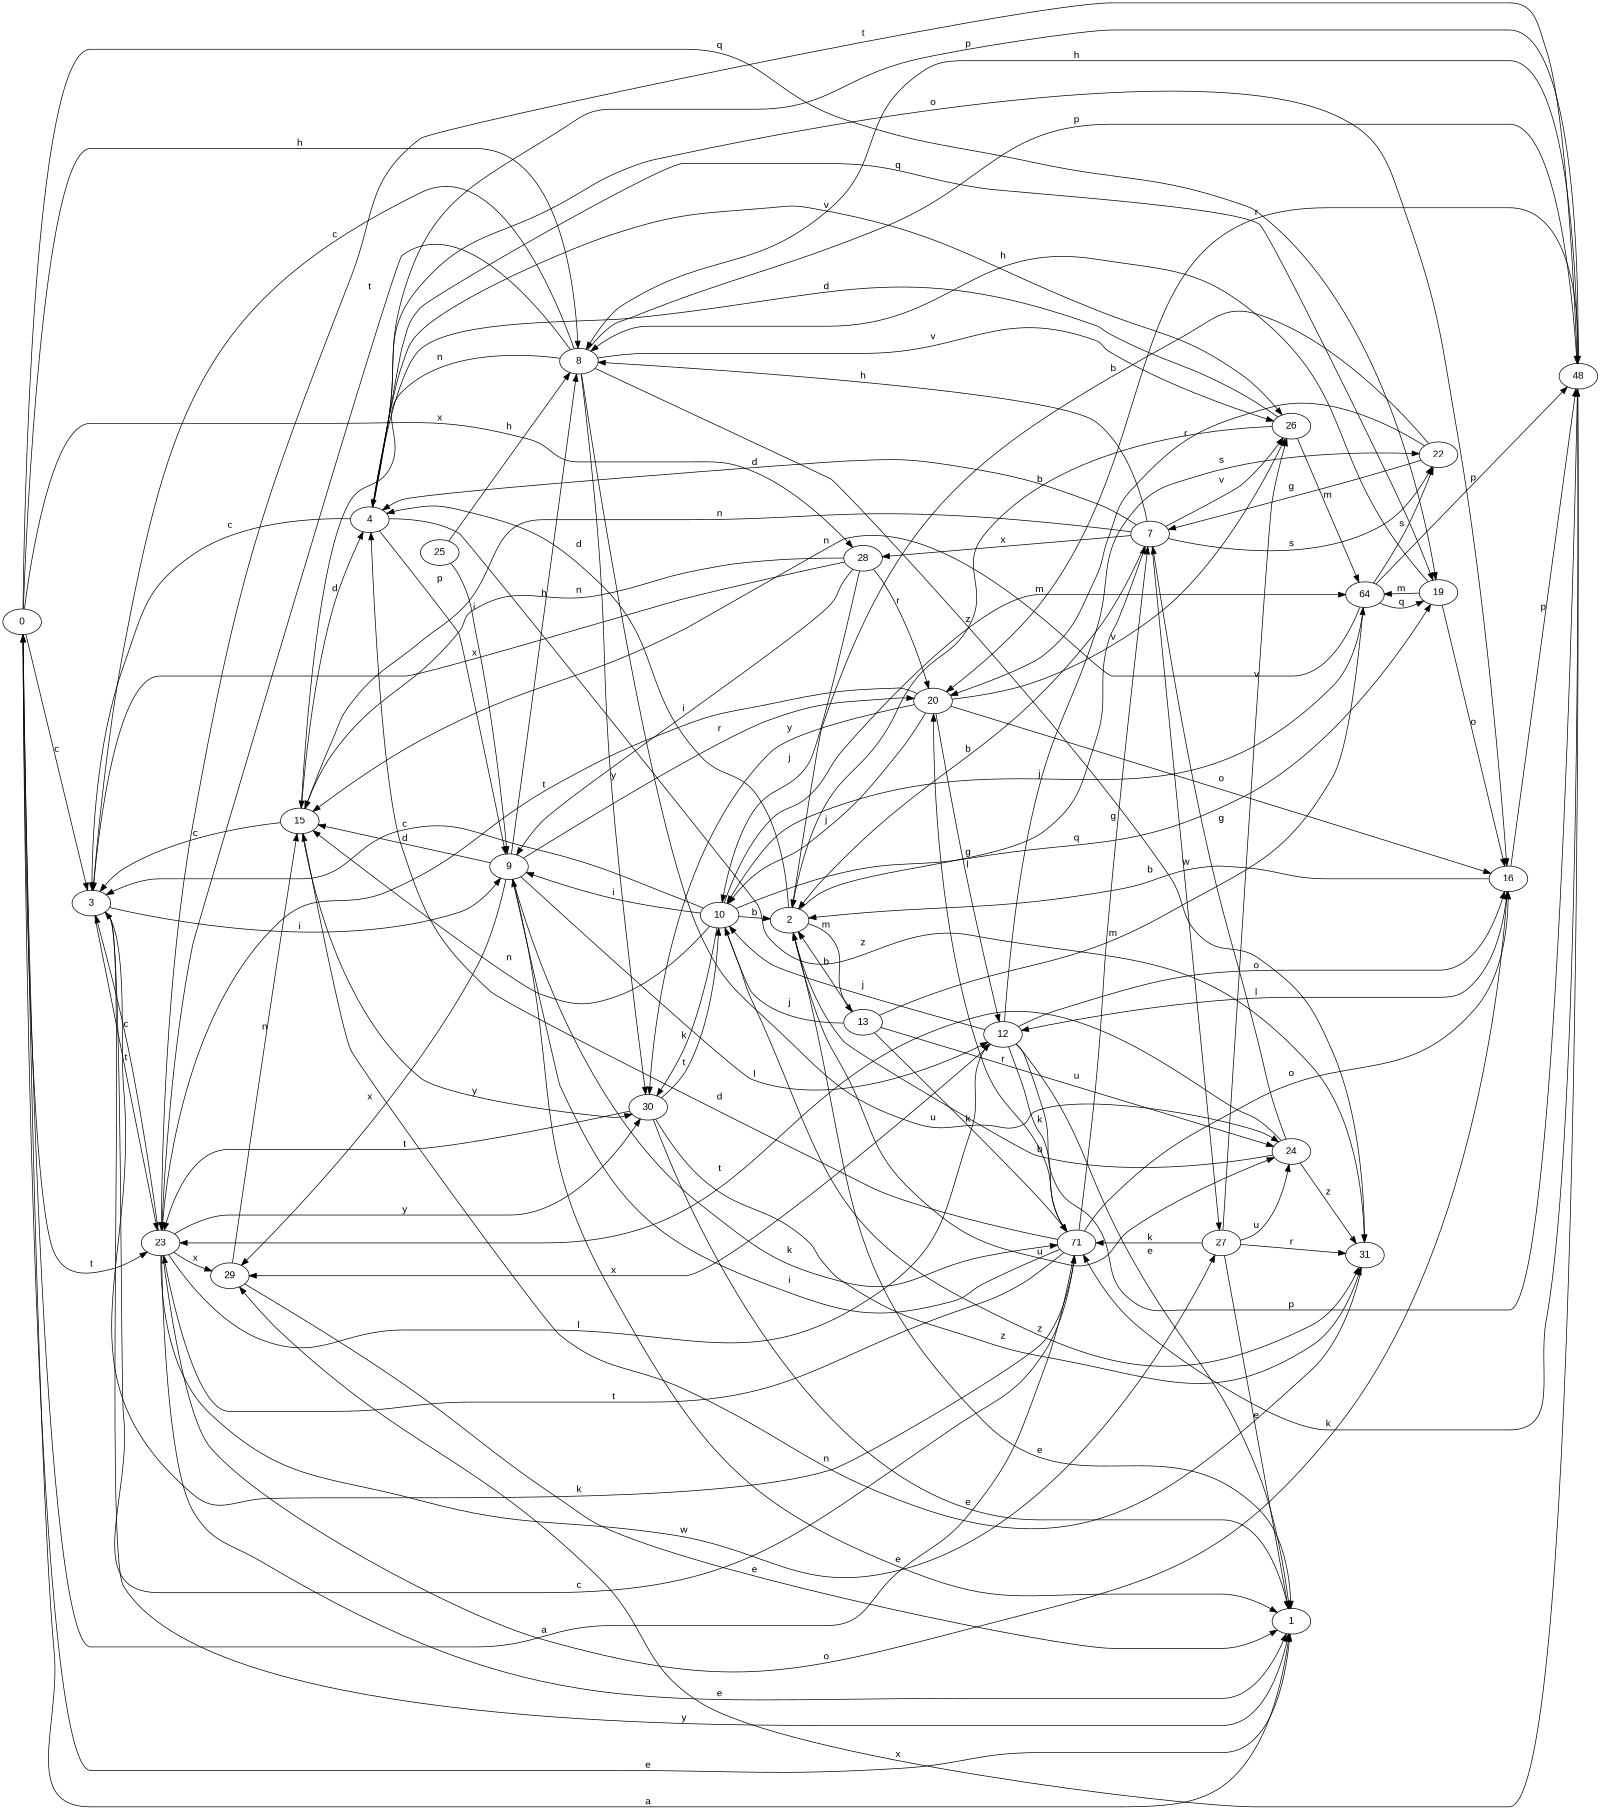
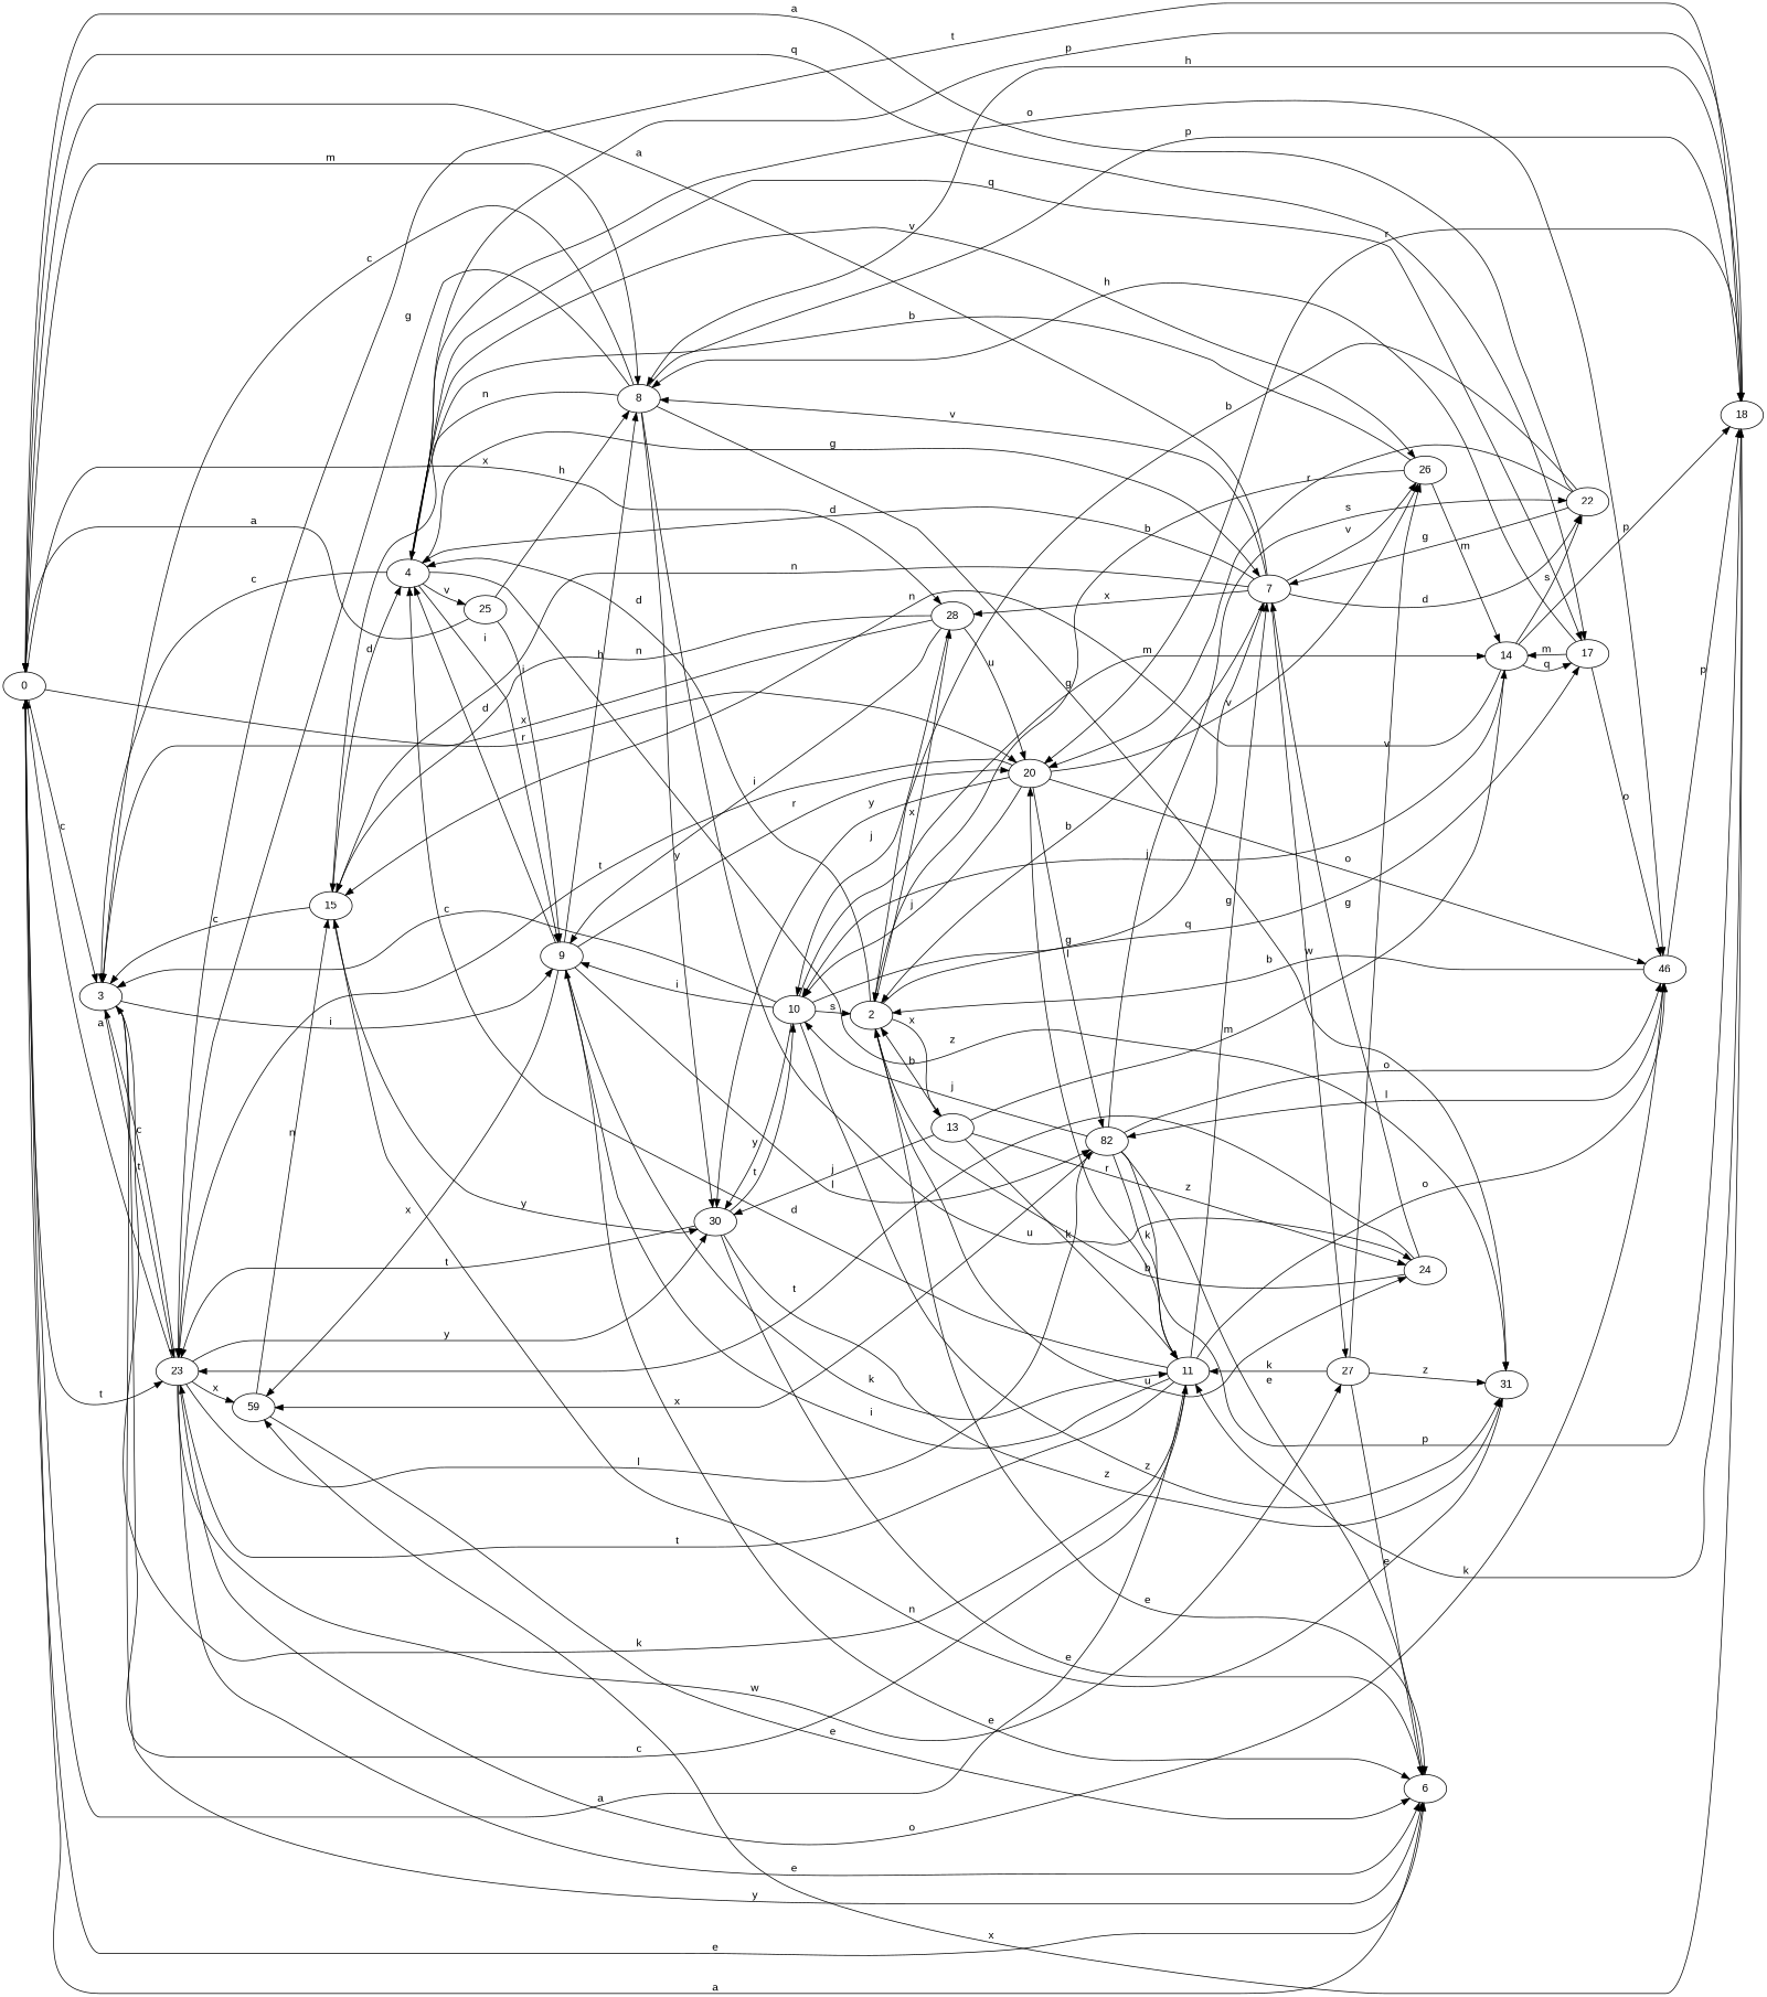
  strict digraph {
    fontname="Liberation Sans"
    rankdir=LR
    node [fontname="Liberation Sans"]
    edge [fontname="Liberation Sans"]
    0
    3
-   6 [label=1]
+   6
    8
-   19
+   19 [label=17]
    20
    23
    28
    9
-   11 [label=71]
+   11
    24
-   18 [label=48]
+   18
    26
    31
    15
    30
-   16
-   14 [label=64]
-   12
+   16 [label=46]
+   14
+   12 [label=82]
    10
    27
-   29
+   29 [label=59]
    2
    4
    7
    13
    25
    22
    0 -> 3 [label=c]
    0 -> 6 [label=e]
-   0 -> 8 [label=h]
+   0 -> 8 [label=m]
    0 -> 19 [label=q]
+   0 -> 20 [label=r]
    0 -> 23 [label=t]
    0 -> 28 [label=x]
    3 -> 6 [label=y]
    3 -> 23 [label=t]
    3 -> 9 [label=i]
    3 -> 11 [label=k]
    6 -> 0 [label=a]
    8 -> 3 [label=c]
-   8 -> 23 [label=t]
+   8 -> 23 [label=g]
    8 -> 24 [label=u]
    8 -> 18 [label=p]
-   8 -> 26 [label=v]
-   8 -> 31 [label=z]
+   8 -> 31 [label=g]
    8 -> 15 [label=n]
    8 -> 30 [label=y]
    19 -> 8 [label=h]
    19 -> 16 [label=o]
    19 -> 14 [label=m]
    20 -> 23 [label=t]
    20 -> 26 [label=v]
    20 -> 30 [label=y]
    20 -> 16 [label=o]
    20 -> 12 [label=l]
    20 -> 10 [label=j]
+   23 -> 0 [label=a]
    23 -> 3 [label=c]
    23 -> 6 [label=e]
    23 -> 30 [label=y]
    23 -> 16 [label=o]
    23 -> 12 [label=l]
    23 -> 27 [label=w]
    23 -> 29 [label=x]
    28 -> 3 [label=x]
-   28 -> 20 [label=r]
+   28 -> 20 [label=u]
    28 -> 9 [label=i]
    28 -> 15 [label=n]
    28 -> 10 [label=j]
    9 -> 6 [label=e]
    9 -> 8 [label=h]
    9 -> 20 [label=r]
    9 -> 11 [label=k]
    9 -> 12 [label=l]
    9 -> 29 [label=x]
-   9 -> 15 [label=d]
+   9 -> 4 [label=d]
    11 -> 0 [label=a]
    11 -> 3 [label=c]
    11 -> 20 [label=r]
    11 -> 23 [label=t]
    11 -> 9 [label=i]
    11 -> 16 [label=o]
    11 -> 4 [label=d]
    11 -> 7 [label=g]
    24 -> 23 [label=t]
-   24 -> 31 [label=z]
    24 -> 2 [label=b]
    24 -> 7 [label=g]
    18 -> 8 [label=h]
    18 -> 20 [label=r]
    18 -> 23 [label=t]
    18 -> 11 [label=k]
    18 -> 29 [label=x]
    26 -> 14 [label=m]
    26 -> 2 [label=b]
-   26 -> 4 [label=d]
+   26 -> 4 [label=b]
    31 -> 15 [label=n]
    15 -> 3 [label=c]
    15 -> 30 [label=y]
    15 -> 4 [label=d]
    30 -> 6 [label=e]
    30 -> 23 [label=t]
    30 -> 31 [label=z]
    30 -> 10 [label=t]
    16 -> 18 [label=p]
    16 -> 12 [label=l]
    16 -> 2 [label=b]
    14 -> 19 [label=q]
    14 -> 18 [label=p]
    14 -> 15 [label=n]
    14 -> 10 [label=j]
    14 -> 22 [label=s]
    12 -> 6 [label=e]
    12 -> 11 [label=k]
    12 -> 18 [label=p]
    12 -> 16 [label=o]
    12 -> 10 [label=j]
    12 -> 29 [label=x]
    12 -> 22 [label=s]
    10 -> 3 [label=c]
    10 -> 19 [label=q]
    10 -> 9 [label=i]
    10 -> 31 [label=z]
-   10 -> 15 [label=n]
-   10 -> 30 [label=k]
+   10 -> 30 [label=y]
    10 -> 14 [label=m]
-   10 -> 2 [label=b]
+   10 -> 2 [label=s]
    27 -> 6 [label=e]
    27 -> 11 [label=k]
-   27 -> 24 [label=u]
    27 -> 26 [label=v]
-   27 -> 31 [label=r]
+   27 -> 31 [label=z]
    29 -> 6 [label=e]
    29 -> 15 [label=n]
    2 -> 6 [label=e]
+   2 -> 28 [label=x]
    2 -> 24 [label=u]
    2 -> 4 [label=d]
    2 -> 7 [label=g]
-   2 -> 13 [label=m]
+   2 -> 13 [label=x]
    4 -> 3 [label=c]
    4 -> 19 [label=q]
-   4 -> 9 [label=p]
+   4 -> 9 [label=i]
    4 -> 18 [label=p]
    4 -> 26 [label=v]
    4 -> 31 [label=z]
    4 -> 16 [label=o]
-   7 -> 8 [label=h]
+   4 -> 7 [label=g]
+   4 -> 25 [label=v]
+   7 -> 0 [label=a]
+   7 -> 8 [label=v]
    7 -> 28 [label=x]
    7 -> 26 [label=v]
    7 -> 15 [label=n]
    7 -> 27 [label=w]
    7 -> 2 [label=b]
    7 -> 4 [label=d]
-   7 -> 22 [label=s]
+   7 -> 22 [label=d]
    13 -> 11 [label=k]
-   13 -> 24 [label=u]
+   13 -> 24 [label=z]
    13 -> 14 [label=m]
-   13 -> 10 [label=j]
+   13 -> 30 [label=j]
    13 -> 2 [label=b]
+   25 -> 0 [label=a]
    25 -> 8 [label=h]
    25 -> 9 [label=i]
+   22 -> 0 [label=a]
    22 -> 20 [label=r]
    22 -> 2 [label=b]
    22 -> 7 [label=g]
  }
